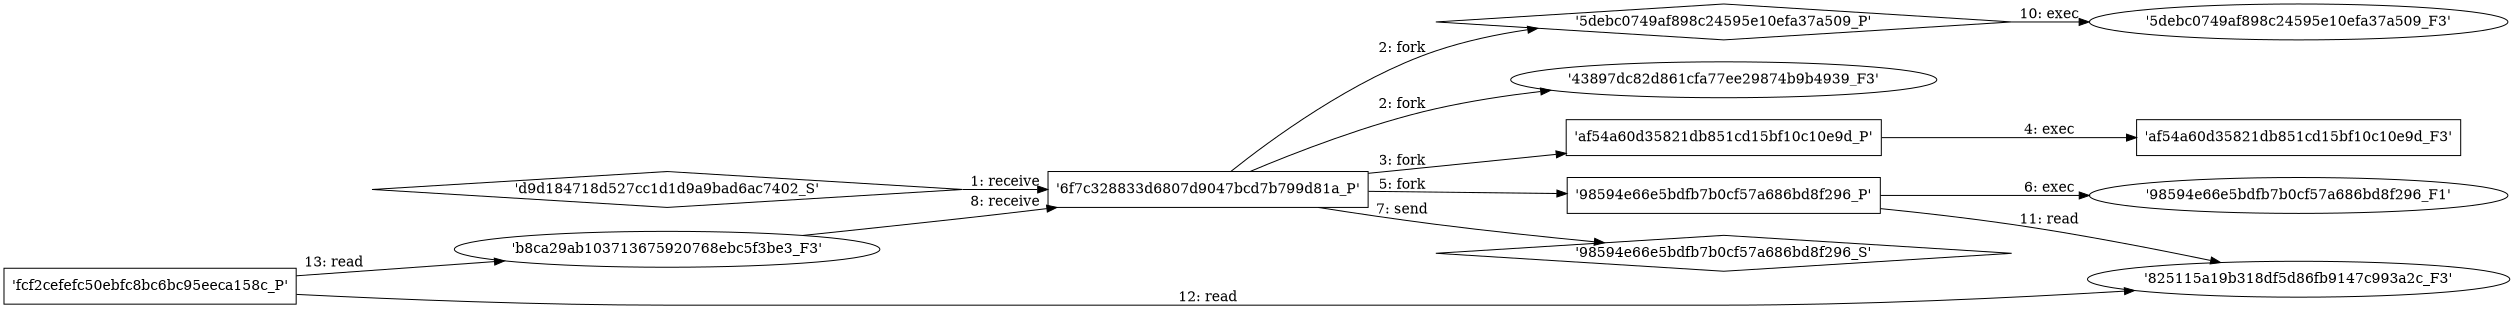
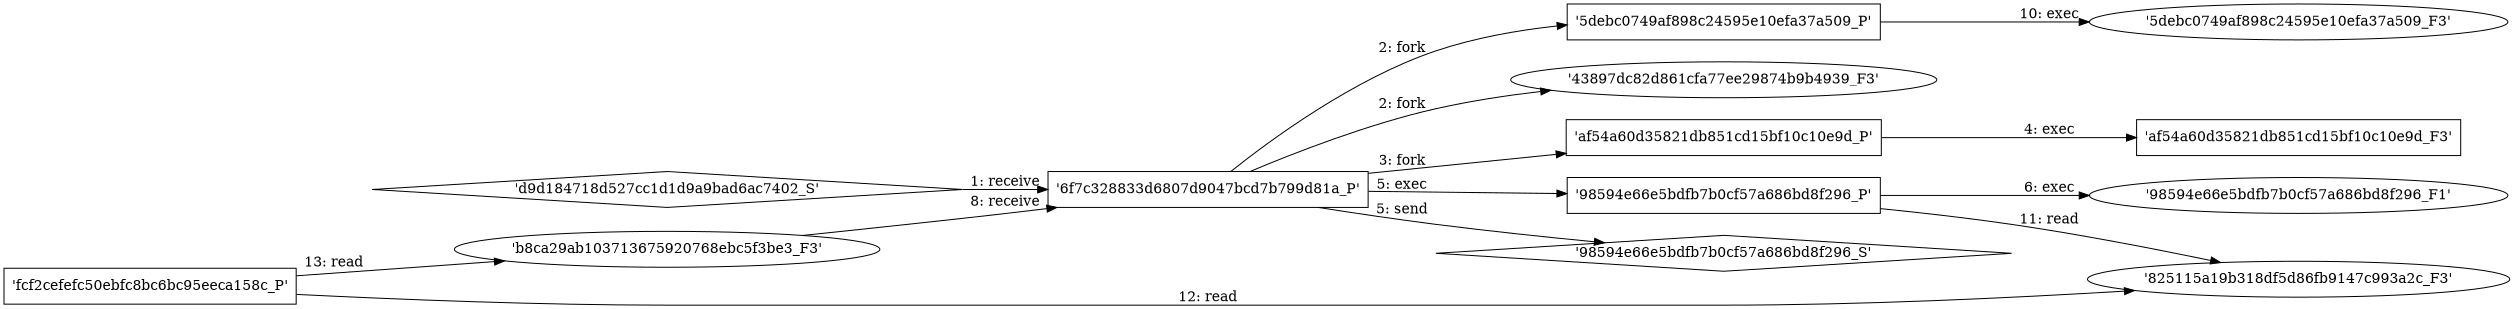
  digraph {
    engine=neato
    fixedsize=false
    fontsize=10
    nodesep=0.3
    rankdir=LR
    ranksep=0
    splines=true
    node [node_type=Process shape=box]
    "'6f7c328833d6807d9047bcd7b799d81a_P'"
    "'43897dc82d861cfa77ee29874b9b4939_F3'" [node_type=file shape=ellipse]
    "'af54a60d35821db851cd15bf10c10e9d_P'"
    "'98594e66e5bdfb7b0cf57a686bd8f296_P'"
    "'98594e66e5bdfb7b0cf57a686bd8f296_S'" [node_type=Socket shape=diamond]
-   "'5debc0749af898c24595e10efa37a509_P'" [shape=diamond]
+   "'5debc0749af898c24595e10efa37a509_P'"
    "'af54a60d35821db851cd15bf10c10e9d_F3'" [node_type=File]
    "'98594e66e5bdfb7b0cf57a686bd8f296_F1'" [node_type=File shape=ellipse]
    "'825115a19b318df5d86fb9147c993a2c_F3'" [node_type=file shape=ellipse]
    "'5debc0749af898c24595e10efa37a509_F3'" [node_type=File shape=ellipse]
    "'d9d184718d527cc1d1d9a9bad6ac7402_S'" [node_type=Socket shape=diamond]
    "'fcf2cefefc50ebfc8bc6bc95eeca158c_P'"
    "'b8ca29ab103713675920768ebc5f3be3_F3'" [node_type=file shape=ellipse]
    "'6f7c328833d6807d9047bcd7b799d81a_P'" -> "'43897dc82d861cfa77ee29874b9b4939_F3'" [label="2: fork"]
    "'6f7c328833d6807d9047bcd7b799d81a_P'" -> "'af54a60d35821db851cd15bf10c10e9d_P'" [label="3: fork"]
-   "'6f7c328833d6807d9047bcd7b799d81a_P'" -> "'98594e66e5bdfb7b0cf57a686bd8f296_P'" [label="5: fork"]
-   "'6f7c328833d6807d9047bcd7b799d81a_P'" -> "'98594e66e5bdfb7b0cf57a686bd8f296_S'" [label="7: send"]
+   "'6f7c328833d6807d9047bcd7b799d81a_P'" -> "'98594e66e5bdfb7b0cf57a686bd8f296_P'" [label="5: exec"]
+   "'6f7c328833d6807d9047bcd7b799d81a_P'" -> "'98594e66e5bdfb7b0cf57a686bd8f296_S'" [label="5: send"]
    "'6f7c328833d6807d9047bcd7b799d81a_P'" -> "'5debc0749af898c24595e10efa37a509_P'" [label="2: fork"]
    "'af54a60d35821db851cd15bf10c10e9d_P'" -> "'af54a60d35821db851cd15bf10c10e9d_F3'" [label="4: exec"]
    "'98594e66e5bdfb7b0cf57a686bd8f296_P'" -> "'98594e66e5bdfb7b0cf57a686bd8f296_F1'" [label="6: exec"]
    "'98594e66e5bdfb7b0cf57a686bd8f296_P'" -> "'825115a19b318df5d86fb9147c993a2c_F3'" [label="11: read"]
    "'5debc0749af898c24595e10efa37a509_P'" -> "'5debc0749af898c24595e10efa37a509_F3'" [label="10: exec"]
    "'d9d184718d527cc1d1d9a9bad6ac7402_S'" -> "'6f7c328833d6807d9047bcd7b799d81a_P'" [label="1: receive"]
    "'fcf2cefefc50ebfc8bc6bc95eeca158c_P'" -> "'825115a19b318df5d86fb9147c993a2c_F3'" [label="12: read"]
    "'fcf2cefefc50ebfc8bc6bc95eeca158c_P'" -> "'b8ca29ab103713675920768ebc5f3be3_F3'" [label="13: read"]
    "'b8ca29ab103713675920768ebc5f3be3_F3'" -> "'6f7c328833d6807d9047bcd7b799d81a_P'" [label="8: receive"]
  }
